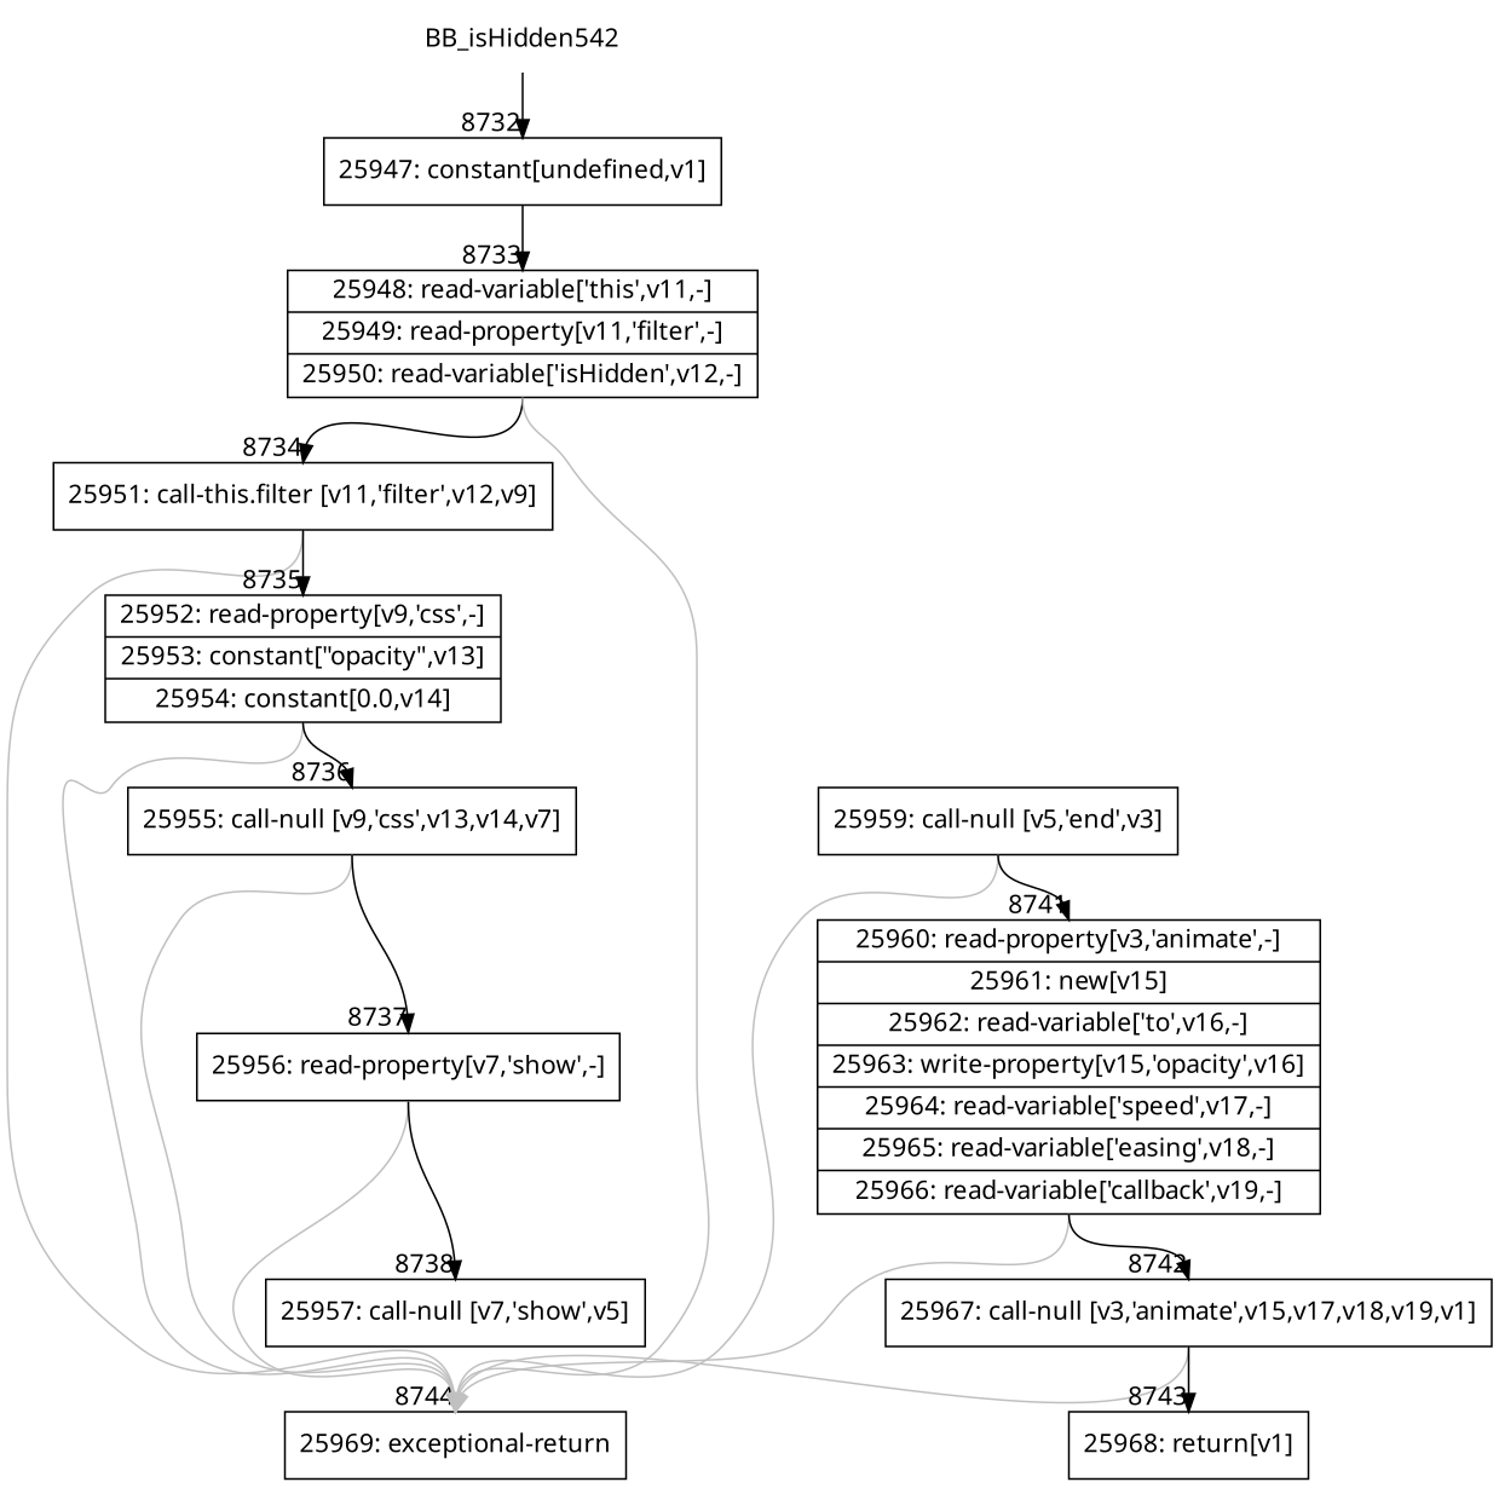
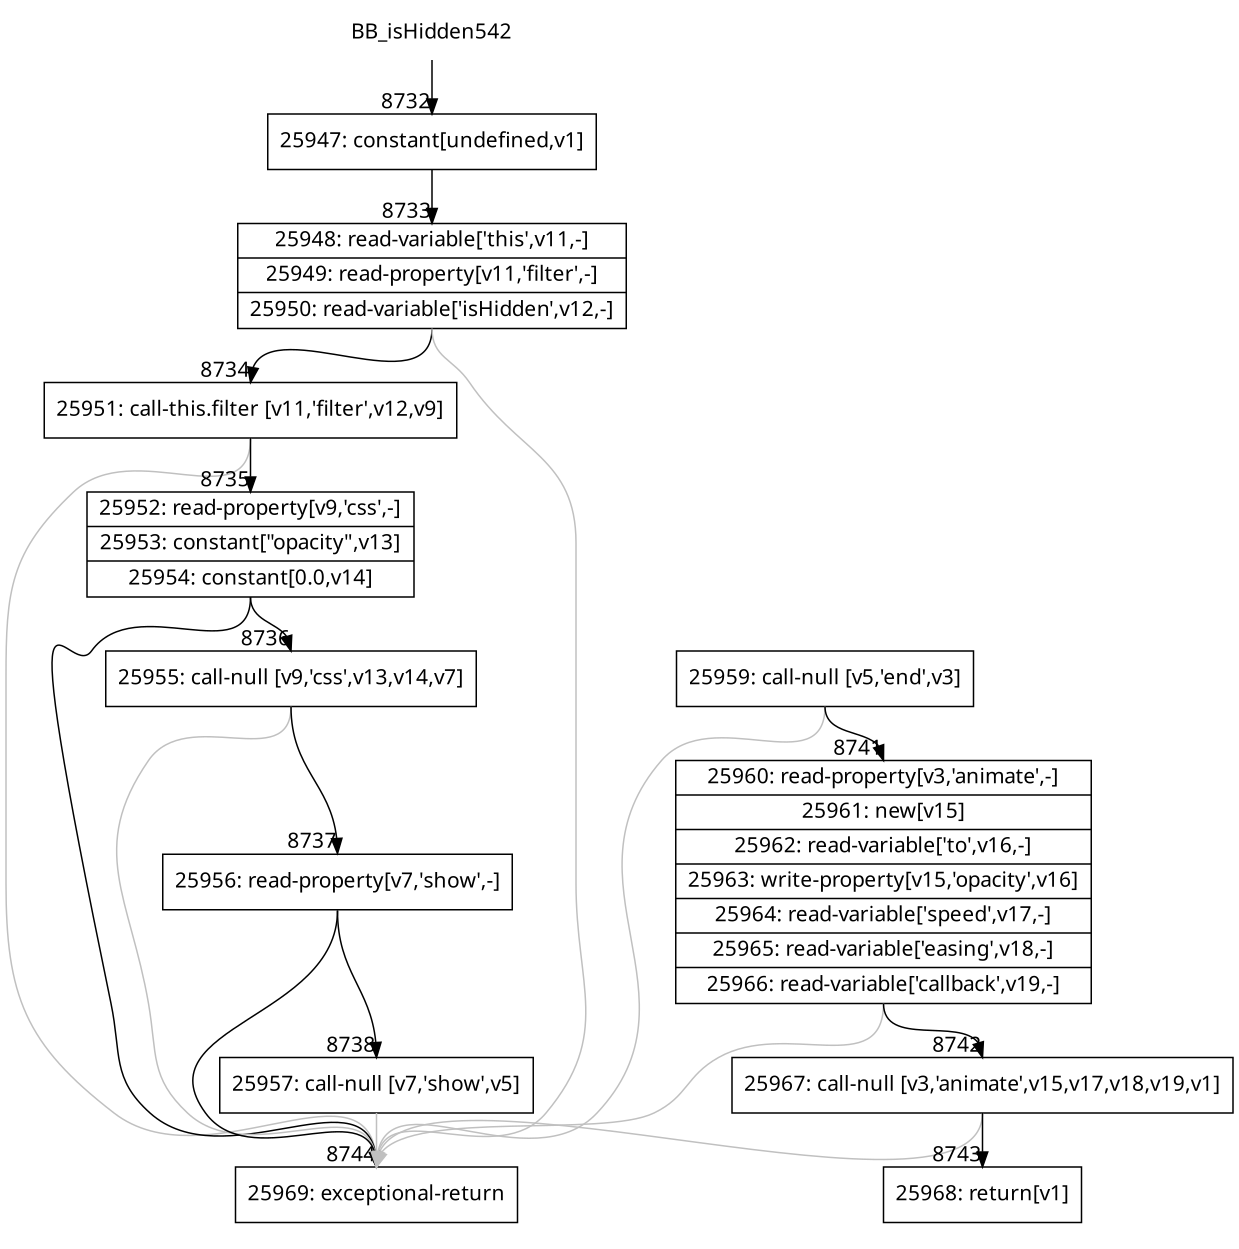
  digraph {
    fontname="Noto Sans"
    rankdir=TD
    node [fontname="Noto Sans" shape=record]
    edge [fontname="Noto Sans" headport=n tailport=s]
    n1 [label=BB_isHidden542 shape=none]
    n2 [label="{25947: constant[undefined,v1]}"]
    n3 [label="{25948: read-variable['this',v11,-]|25949: read-property[v11,'filter',-]|25950: read-variable['isHidden',v12,-]}"]
    n4 [label="{25951: call-this.filter [v11,'filter',v12,v9]}"]
    n5 [label="{25969: exceptional-return}"]
    n6 [label="{25952: read-property[v9,'css',-]|25953: constant[\"opacity\",v13]|25954: constant[0.0,v14]}"]
    n7 [label="{25955: call-null [v9,'css',v13,v14,v7]}"]
    n8 [label="{25956: read-property[v7,'show',-]}"]
    n9 [label="{25957: call-null [v7,'show',v5]}"]
    n10 [label="{25959: call-null [v5,'end',v3]}"]
    n11 [label="{25960: read-property[v3,'animate',-]|25961: new[v15]|25962: read-variable['to',v16,-]|25963: write-property[v15,'opacity',v16]|25964: read-variable['speed',v17,-]|25965: read-variable['easing',v18,-]|25966: read-variable['callback',v19,-]}"]
    n12 [label="{25967: call-null [v3,'animate',v15,v17,v18,v19,v1]}"]
    n13 [label="{25968: return[v1]}"]
    n1 -> n2 [headlabel="    8732"]
    n2 -> n3 [headlabel="      8733"]
    n3 -> n4 [headlabel="      8734"]
    n3 -> n5 [color=gray headlabel="      8744"]
    n4 -> n5 [color=gray]
    n4 -> n6 [headlabel="      8735"]
-   n6 -> n5 [color=gray]
+   n6 -> n5 [color=black]
    n6 -> n7 [headlabel="      8736"]
    n7 -> n5 [color=gray]
    n7 -> n8 [headlabel="      8737"]
-   n8 -> n5 [color=gray]
+   n8 -> n5 [color=black]
    n8 -> n9 [headlabel="      8738"]
+   n9 -> n5 [color=gray]
    n10 -> n5 [color=gray]
    n10 -> n11 [headlabel="      8741"]
    n11 -> n5 [color=gray]
    n11 -> n12 [headlabel="      8742"]
    n12 -> n5 [color=gray]
    n12 -> n13 [headlabel="      8743"]
  }
